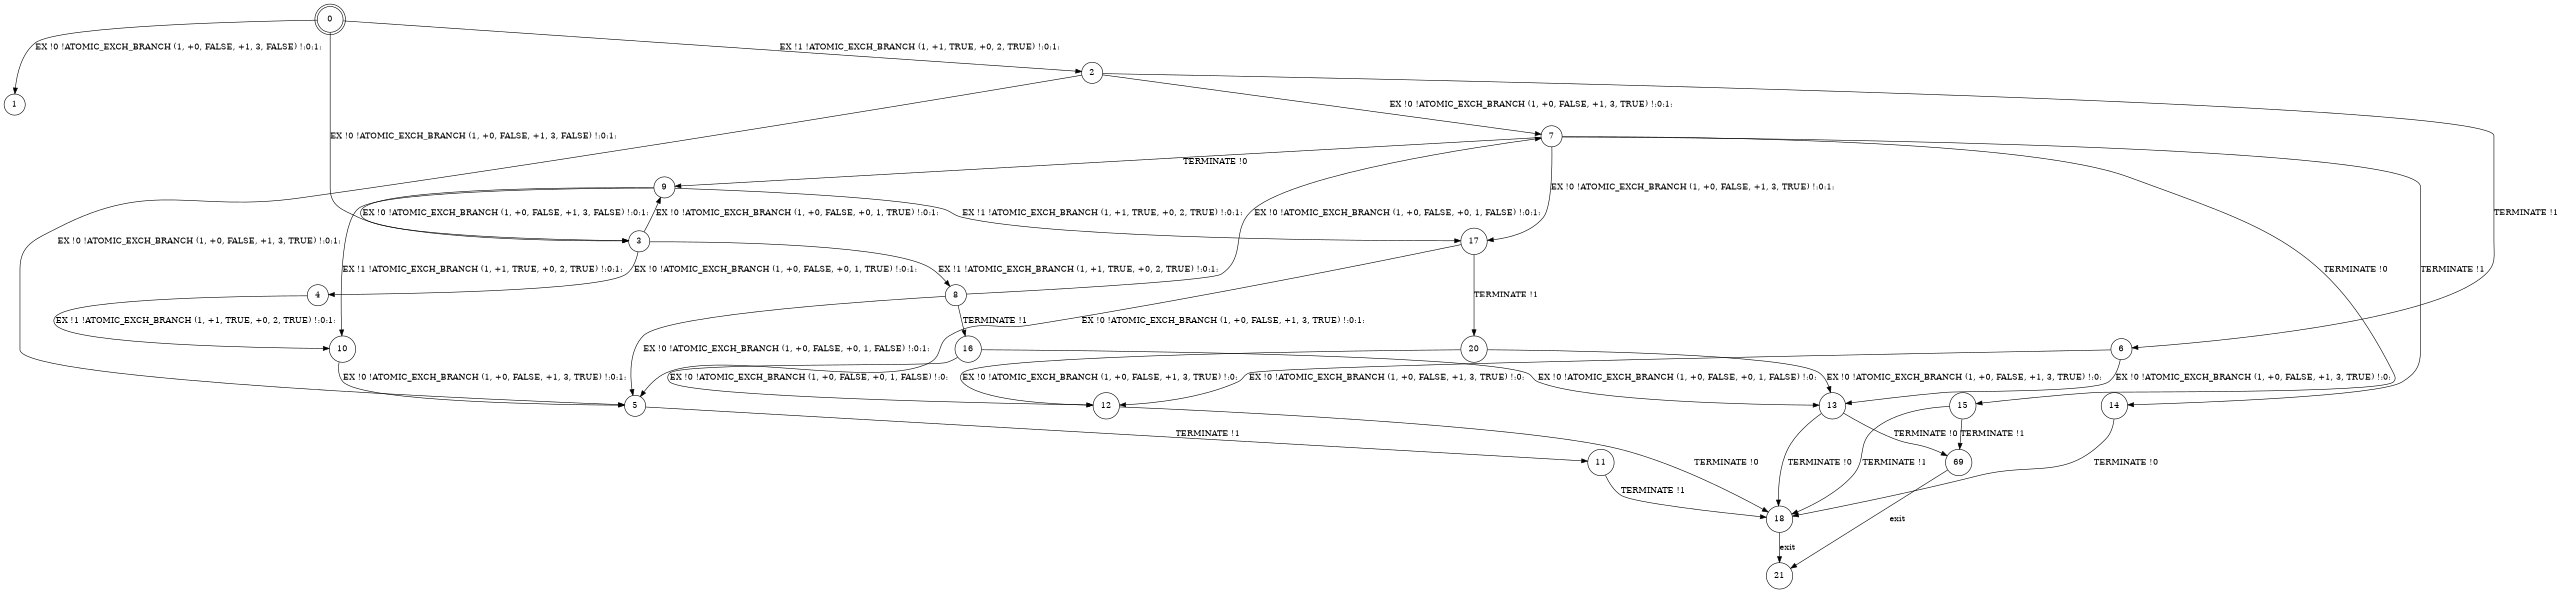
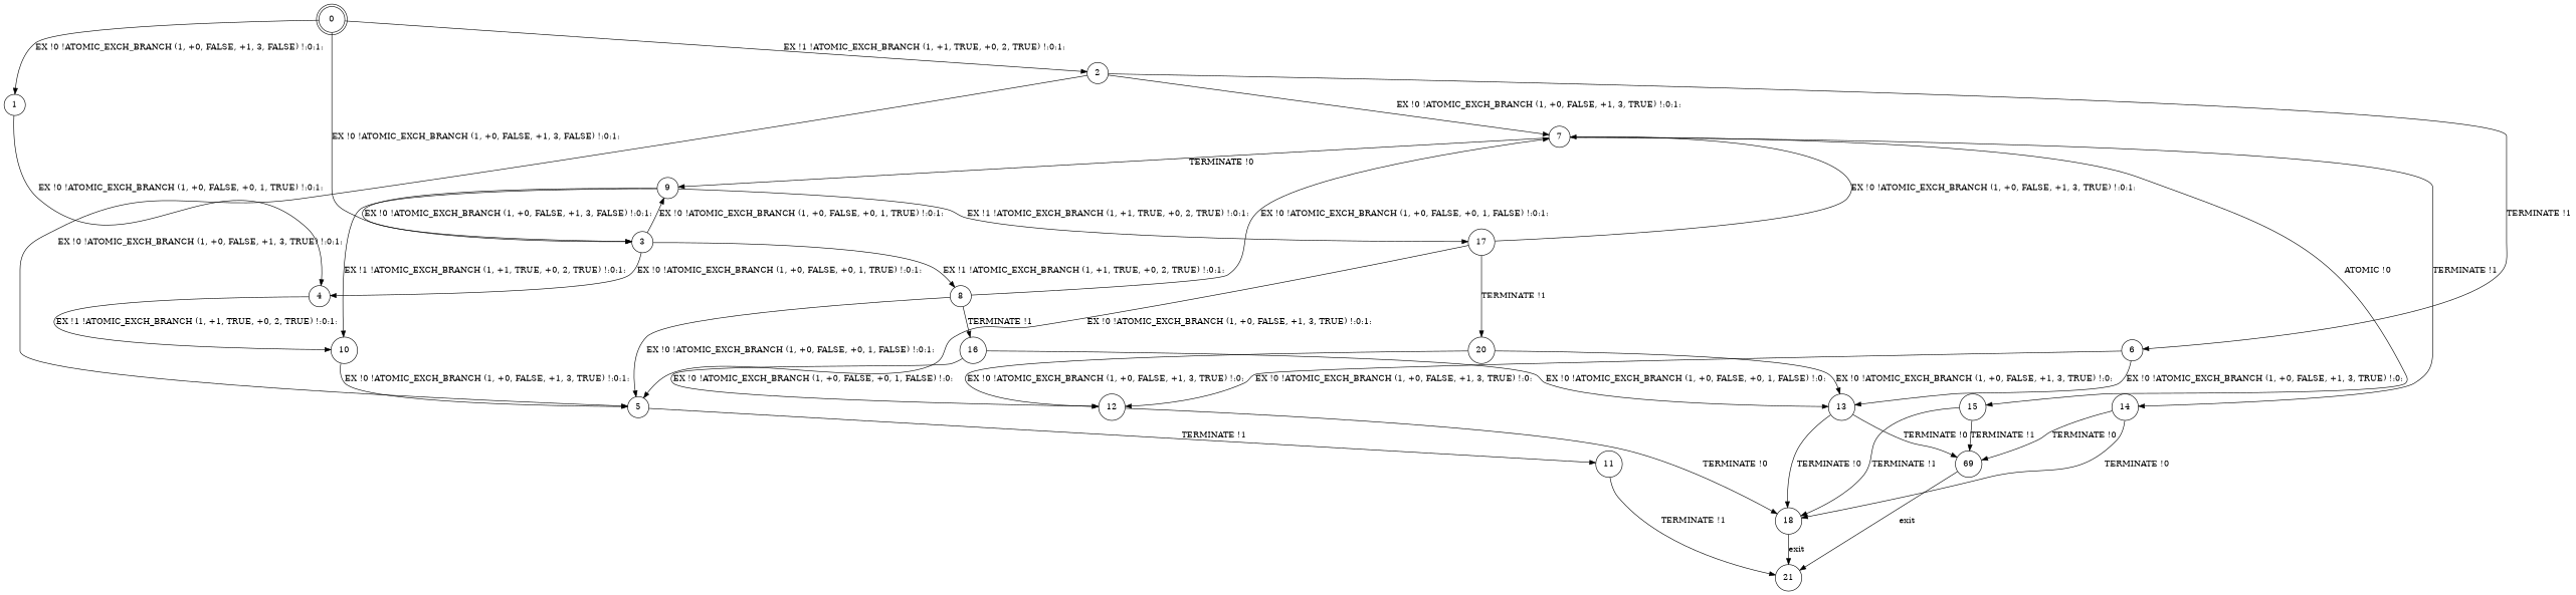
  digraph {
    node [shape=circle]
    0 [peripheries=2]
    1
    2
    3
    4
    5
    6
    7
    8
    9
    10
    11
    12
    13
    14
    15
    16
    17
    18
    n20 [label=69]
    20
    21
    0 -> 1 [label="EX !0 !ATOMIC_EXCH_BRANCH (1, +0, FALSE, +1, 3, FALSE) !:0:1:"]
    0 -> 2 [label="EX !1 !ATOMIC_EXCH_BRANCH (1, +1, TRUE, +0, 2, TRUE) !:0:1:"]
    0 -> 3 [label="EX !0 !ATOMIC_EXCH_BRANCH (1, +0, FALSE, +1, 3, FALSE) !:0:1:"]
+   1 -> 4 [label="EX !0 !ATOMIC_EXCH_BRANCH (1, +0, FALSE, +0, 1, TRUE) !:0:1:"]
    2 -> 5 [label="EX !0 !ATOMIC_EXCH_BRANCH (1, +0, FALSE, +1, 3, TRUE) !:0:1:"]
    2 -> 6 [label="TERMINATE !1"]
    2 -> 7 [label="EX !0 !ATOMIC_EXCH_BRANCH (1, +0, FALSE, +1, 3, TRUE) !:0:1:"]
    3 -> 4 [label="EX !0 !ATOMIC_EXCH_BRANCH (1, +0, FALSE, +0, 1, TRUE) !:0:1:"]
    3 -> 8 [label="EX !1 !ATOMIC_EXCH_BRANCH (1, +1, TRUE, +0, 2, TRUE) !:0:1:"]
    3 -> 9 [label="EX !0 !ATOMIC_EXCH_BRANCH (1, +0, FALSE, +0, 1, TRUE) !:0:1:"]
    4 -> 10 [label="EX !1 !ATOMIC_EXCH_BRANCH (1, +1, TRUE, +0, 2, TRUE) !:0:1:"]
    5 -> 11 [label="TERMINATE !1"]
    6 -> 12 [label="EX !0 !ATOMIC_EXCH_BRANCH (1, +0, FALSE, +1, 3, TRUE) !:0:"]
    6 -> 13 [label="EX !0 !ATOMIC_EXCH_BRANCH (1, +0, FALSE, +1, 3, TRUE) !:0:"]
    7 -> 9 [label="TERMINATE !0"]
    7 -> 14 [label="TERMINATE !1"]
-   7 -> 15 [label="TERMINATE !0"]
+   7 -> 15 [label="ATOMIC !0"]
    8 -> 5 [label="EX !0 !ATOMIC_EXCH_BRANCH (1, +0, FALSE, +0, 1, FALSE) !:0:1:"]
    8 -> 7 [label="EX !0 !ATOMIC_EXCH_BRANCH (1, +0, FALSE, +0, 1, FALSE) !:0:1:"]
    8 -> 16 [label="TERMINATE !1"]
    9 -> 3 [label="EX !0 !ATOMIC_EXCH_BRANCH (1, +0, FALSE, +1, 3, FALSE) !:0:1:"]
    9 -> 10 [label="EX !1 !ATOMIC_EXCH_BRANCH (1, +1, TRUE, +0, 2, TRUE) !:0:1:"]
    9 -> 17 [label="EX !1 !ATOMIC_EXCH_BRANCH (1, +1, TRUE, +0, 2, TRUE) !:0:1:"]
    10 -> 5 [label="EX !0 !ATOMIC_EXCH_BRANCH (1, +0, FALSE, +1, 3, TRUE) !:0:1:"]
-   11 -> 18 [label="TERMINATE !1"]
+   11 -> 21 [label="TERMINATE !1"]
    12 -> 18 [label="TERMINATE !0"]
    13 -> 18 [label="TERMINATE !0"]
    13 -> n20 [label="TERMINATE !0"]
    14 -> 18 [label="TERMINATE !0"]
+   14 -> n20 [label="TERMINATE !0"]
    15 -> 18 [label="TERMINATE !1"]
    15 -> n20 [label="TERMINATE !1"]
    16 -> 12 [label="EX !0 !ATOMIC_EXCH_BRANCH (1, +0, FALSE, +0, 1, FALSE) !:0:"]
    16 -> 13 [label="EX !0 !ATOMIC_EXCH_BRANCH (1, +0, FALSE, +0, 1, FALSE) !:0:"]
    17 -> 5 [label="EX !0 !ATOMIC_EXCH_BRANCH (1, +0, FALSE, +1, 3, TRUE) !:0:1:"]
-   7 -> 17 [label="EX !0 !ATOMIC_EXCH_BRANCH (1, +0, FALSE, +1, 3, TRUE) !:0:1:"]
+   17 -> 7 [label="EX !0 !ATOMIC_EXCH_BRANCH (1, +0, FALSE, +1, 3, TRUE) !:0:1:"]
    17 -> 20 [label="TERMINATE !1"]
    18 -> 21 [label=exit]
    n20 -> 21 [label=exit]
    20 -> 12 [label="EX !0 !ATOMIC_EXCH_BRANCH (1, +0, FALSE, +1, 3, TRUE) !:0:"]
    20 -> 13 [label="EX !0 !ATOMIC_EXCH_BRANCH (1, +0, FALSE, +1, 3, TRUE) !:0:"]
  }
